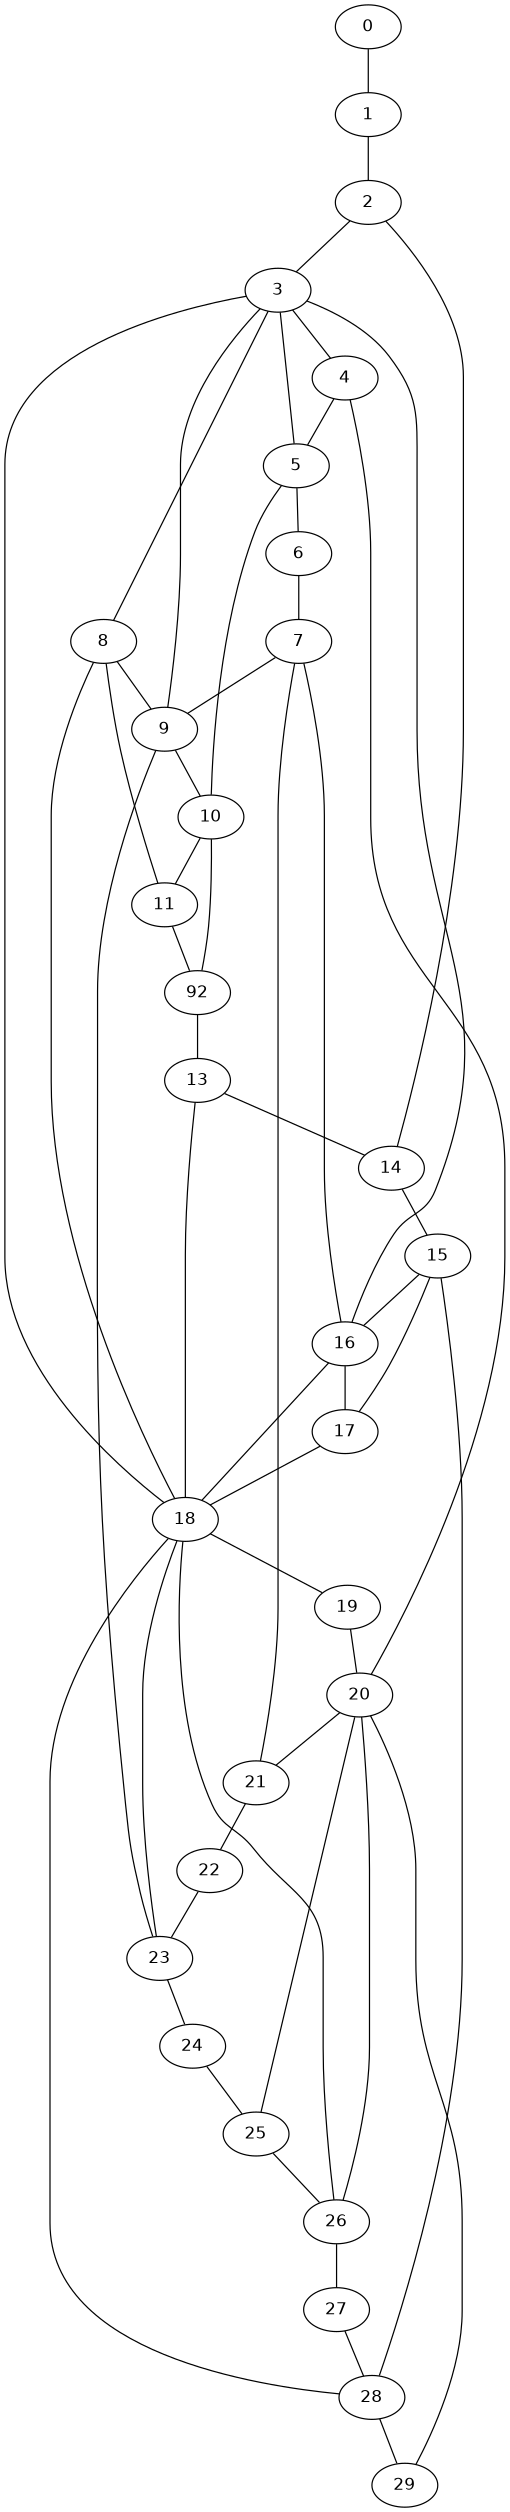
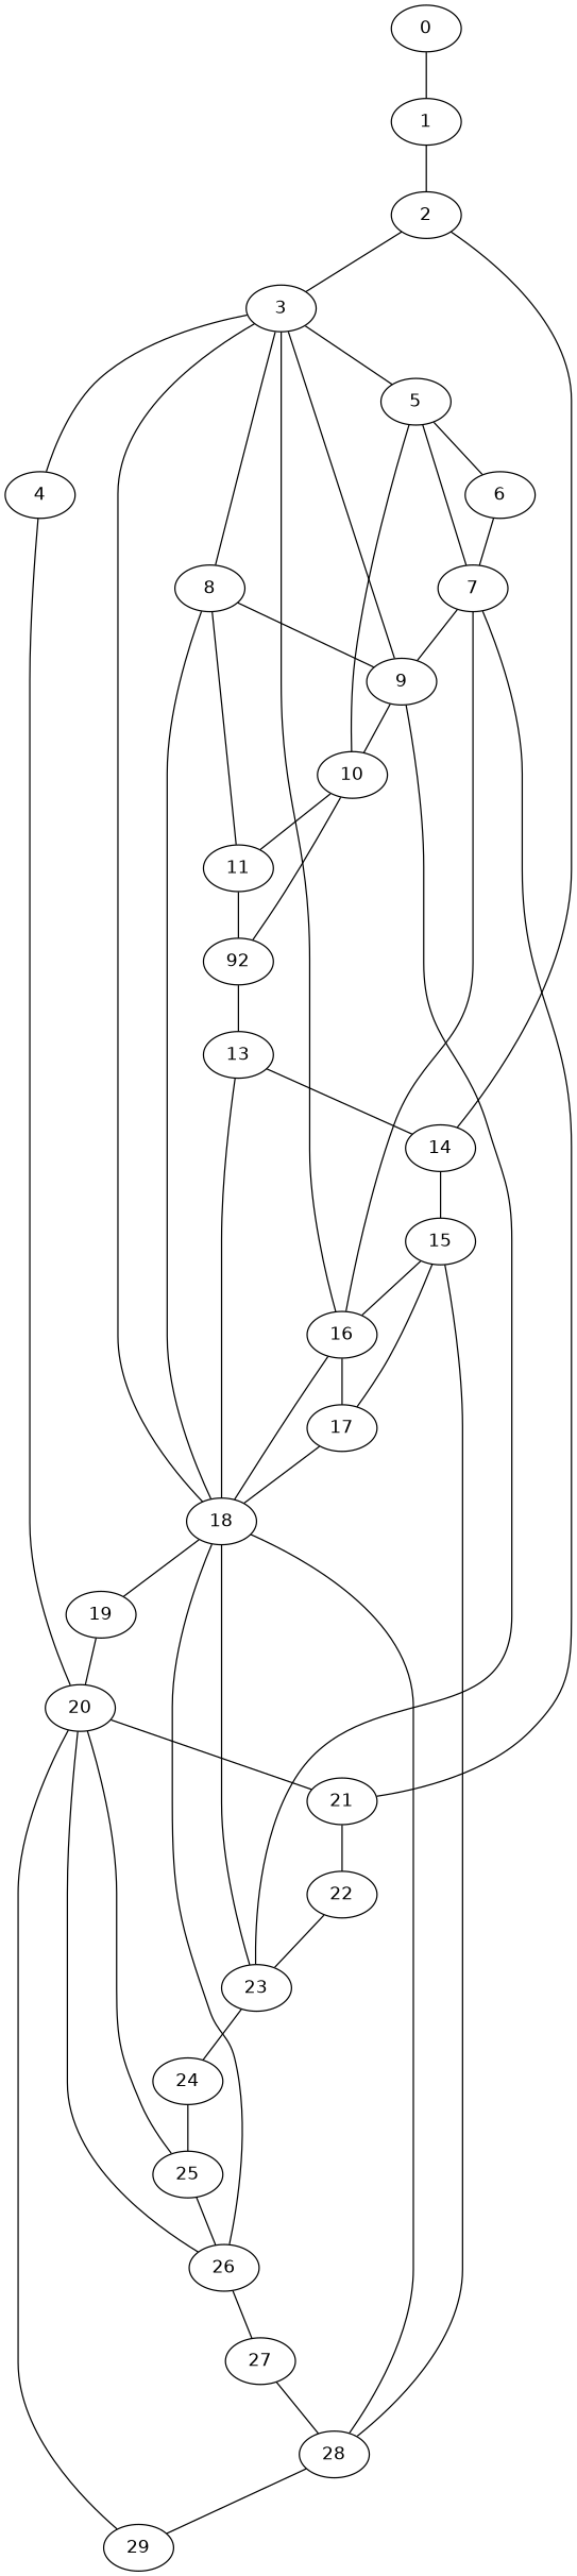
  graph {
    fontname="DejaVu Sans"
    node [fontname="DejaVu Sans"]
    edge [fontname="DejaVu Sans"]
    0
    1
    2
    3
    14
    4
    8
    16
    9
    5
    18
    15
    20
    11
    17
    10
    23
    6
    28
    19
    26
    21
    25
    29
    n25 [label=92]
    24
    7
    27
    22
    13
    0 -- 1
    1 -- 2
    2 -- 3
    2 -- 14
    3 -- 4
    3 -- 8
    3 -- 16
    3 -- 9
    3 -- 5
    3 -- 18
    14 -- 15
-   4 -- 5
+   7 -- 5
    4 -- 20
    8 -- 9
    8 -- 18
    8 -- 11
    16 -- 18
    16 -- 17
    9 -- 10
    9 -- 23
    5 -- 10
    5 -- 6
    18 -- 23
    18 -- 28
    18 -- 19
    18 -- 26
    15 -- 16
    15 -- 17
    15 -- 28
    20 -- 26
    20 -- 21
    20 -- 25
    20 -- 29
    11 -- n25
    17 -- 18
    10 -- 11
    10 -- n25
    23 -- 24
    6 -- 7
    28 -- 29
    19 -- 20
    26 -- 27
    21 -- 22
    25 -- 26
    n25 -- 13
    24 -- 25
    7 -- 16
    7 -- 9
    7 -- 21
    27 -- 28
    22 -- 23
    13 -- 14
    13 -- 18
  }
